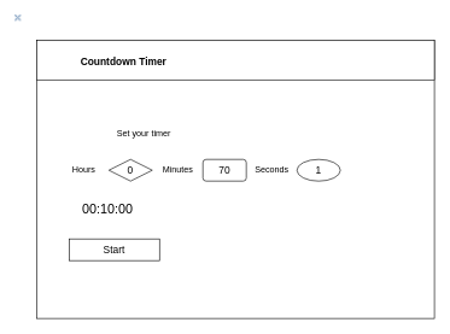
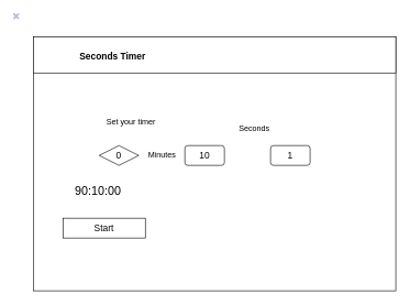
  <mxCell id="0" />
  <mxCell id="1" parent="0" />
  <mxCell id="2" value="" style="rounded=0;whiteSpace=wrap;html=1;" vertex="1" parent="1"><mxGeometry x="50" y="55" width="550" height="385" as="geometry" /></mxCell>
  <mxCell id="3" value="" style="rounded=0;whiteSpace=wrap;html=1;" vertex="1" parent="1"><mxGeometry x="50" y="55" width="550" height="55" as="geometry" /></mxCell>
  <mxCell id="4" value="Set your timer" style="text;html=1;align=center;verticalAlign=middle;resizable=0;points=[];autosize=1;strokeColor=none;fillColor=none;" parent="1" vertex="1"><mxGeometry x="147.5" y="170" width="100" height="30" as="geometry" /></mxCell>
  <mxCell id="5" value="Start" style="whiteSpace=wrap;html=1;fontSize=14;rounded=0;" parent="1" vertex="1"><mxGeometry x="95" y="330" width="125" height="30" as="geometry" /></mxCell>
  <mxCell id="6" value="0" style="rhombus;whiteSpace=wrap;html=1;fontSize=14;" parent="1" vertex="1"><mxGeometry x="150" y="220" width="60" height="30" as="geometry" /></mxCell>
- <mxCell id="7" value="&lt;font style=&quot;font-size: 14px;&quot;&gt;&lt;b&gt;Countdown Timer&lt;/b&gt;&lt;/font&gt;" style="text;html=1;align=center;verticalAlign=middle;resizable=0;points=[];autosize=1;strokeColor=none;fillColor=none;fontSize=14;" parent="1" vertex="1"><mxGeometry x="95" y="70" width="150" height="30" as="geometry" /></mxCell>
- <mxCell id="8" value="70" style="rounded=1;whiteSpace=wrap;html=1;fontSize=14;" parent="1" vertex="1"><mxGeometry x="280" y="220" width="60" height="30" as="geometry" /></mxCell>
- <mxCell id="9" value="1" style="ellipse;whiteSpace=wrap;html=1;fontSize=14;" parent="1" vertex="1"><mxGeometry x="410" y="220" width="60" height="30" as="geometry" /></mxCell>
- <mxCell id="10" value="Hours" style="text;html=1;align=center;verticalAlign=middle;resizable=0;points=[];autosize=1;strokeColor=none;fillColor=none;" parent="1" vertex="1"><mxGeometry x="85" y="220" width="60" height="30" as="geometry" /></mxCell>
+ <mxCell id="7" value="&lt;font style=&quot;font-size: 14px;&quot;&gt;&lt;b&gt;Seconds Timer&lt;/b&gt;&lt;/font&gt;" style="text;html=1;align=center;verticalAlign=middle;resizable=0;points=[];autosize=1;strokeColor=none;fillColor=none;fontSize=14;" parent="1" vertex="1"><mxGeometry x="95" y="70" width="150" height="30" as="geometry" /></mxCell>
+ <mxCell id="8" value="10" style="rounded=1;whiteSpace=wrap;html=1;fontSize=14;" parent="1" vertex="1"><mxGeometry x="280" y="220" width="60" height="30" as="geometry" /></mxCell>
+ <mxCell id="9" value="1" style="rounded=1;whiteSpace=wrap;html=1;fontSize=14;" parent="1" vertex="1"><mxGeometry x="410" y="220" width="60" height="30" as="geometry" /></mxCell>
  <mxCell id="11" value="Minutes" style="text;html=1;align=center;verticalAlign=middle;resizable=0;points=[];autosize=1;strokeColor=none;fillColor=none;" parent="1" vertex="1"><mxGeometry x="210" y="220" width="70" height="30" as="geometry" /></mxCell>
- <mxCell id="12" value="Seconds" style="text;html=1;align=center;verticalAlign=middle;resizable=0;points=[];autosize=1;strokeColor=none;fillColor=none;" parent="1" vertex="1"><mxGeometry x="340" y="220" width="70" height="30" as="geometry" /></mxCell>
+ <mxCell id="12" value="Seconds" style="text;html=1;align=center;verticalAlign=middle;resizable=0;points=[];autosize=1;strokeColor=none;fillColor=none;" parent="1" vertex="1"><mxGeometry x="350" y="180" width="70" height="30" as="geometry" /></mxCell>
  <mxCell id="13" value="" style="shape=image;verticalLabelPosition=bottom;labelBackgroundColor=default;verticalAlign=top;aspect=fixed;imageAspect=0;image=data:image/png,iVBORw0KGgoAAAANSUhEUgAAAAkAAAAJAQMAAADaX5RTAAAABlBMVEV7mr3///+wksspAAAAAnRSTlP/AOW3MEoAAAAdSURBVAgdY9jXwCDDwNDRwHCwgeExmASygSL7GgB12QiqNHZZIwAAAABJRU5ErkJggg==;" parent="1" vertex="1"><mxGeometry width="9" height="9" as="geometry" x="20" y="20" /></mxCell>
- <mxCell id="14" value="00:10:00" style="text;html=1;align=center;verticalAlign=middle;resizable=0;points=[];autosize=1;strokeColor=none;fillColor=none;fontSize=18;" parent="1" vertex="1"><mxGeometry x="102.5" y="270" width="90" height="40" as="geometry" /></mxCell>
+ <mxCell id="14" value="90:10:00" style="text;html=1;align=center;verticalAlign=middle;resizable=0;points=[];autosize=1;strokeColor=none;fillColor=none;fontSize=18;" parent="1" vertex="1"><mxGeometry x="102.5" y="270" width="90" height="40" as="geometry" /></mxCell>
